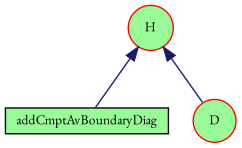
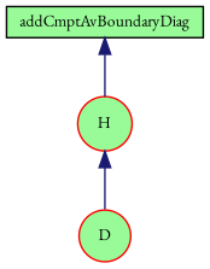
  digraph {
    fontname="EB Garamond"
    rankdir=TB
    node [color=red fillcolor=palegreen fontname="EB Garamond" fontsize=10 shape=circle style=filled]
    edge [color=midnightblue dir=back fontname="EB Garamond" fontsize=10 labelfontname=Helvetica labelfontsize=10 style=solid]
    n1 [color=black fontcolor=black height=0.2 label=addCmptAvBoundaryDiag shape=box width=0.4]
    n2 [height=0.2 label=H width=0.4]
    n3 [height=0.2 label=D width=0.4]
-   n2 -> n1
+   n1 -> n2
    n2 -> n3
  }
